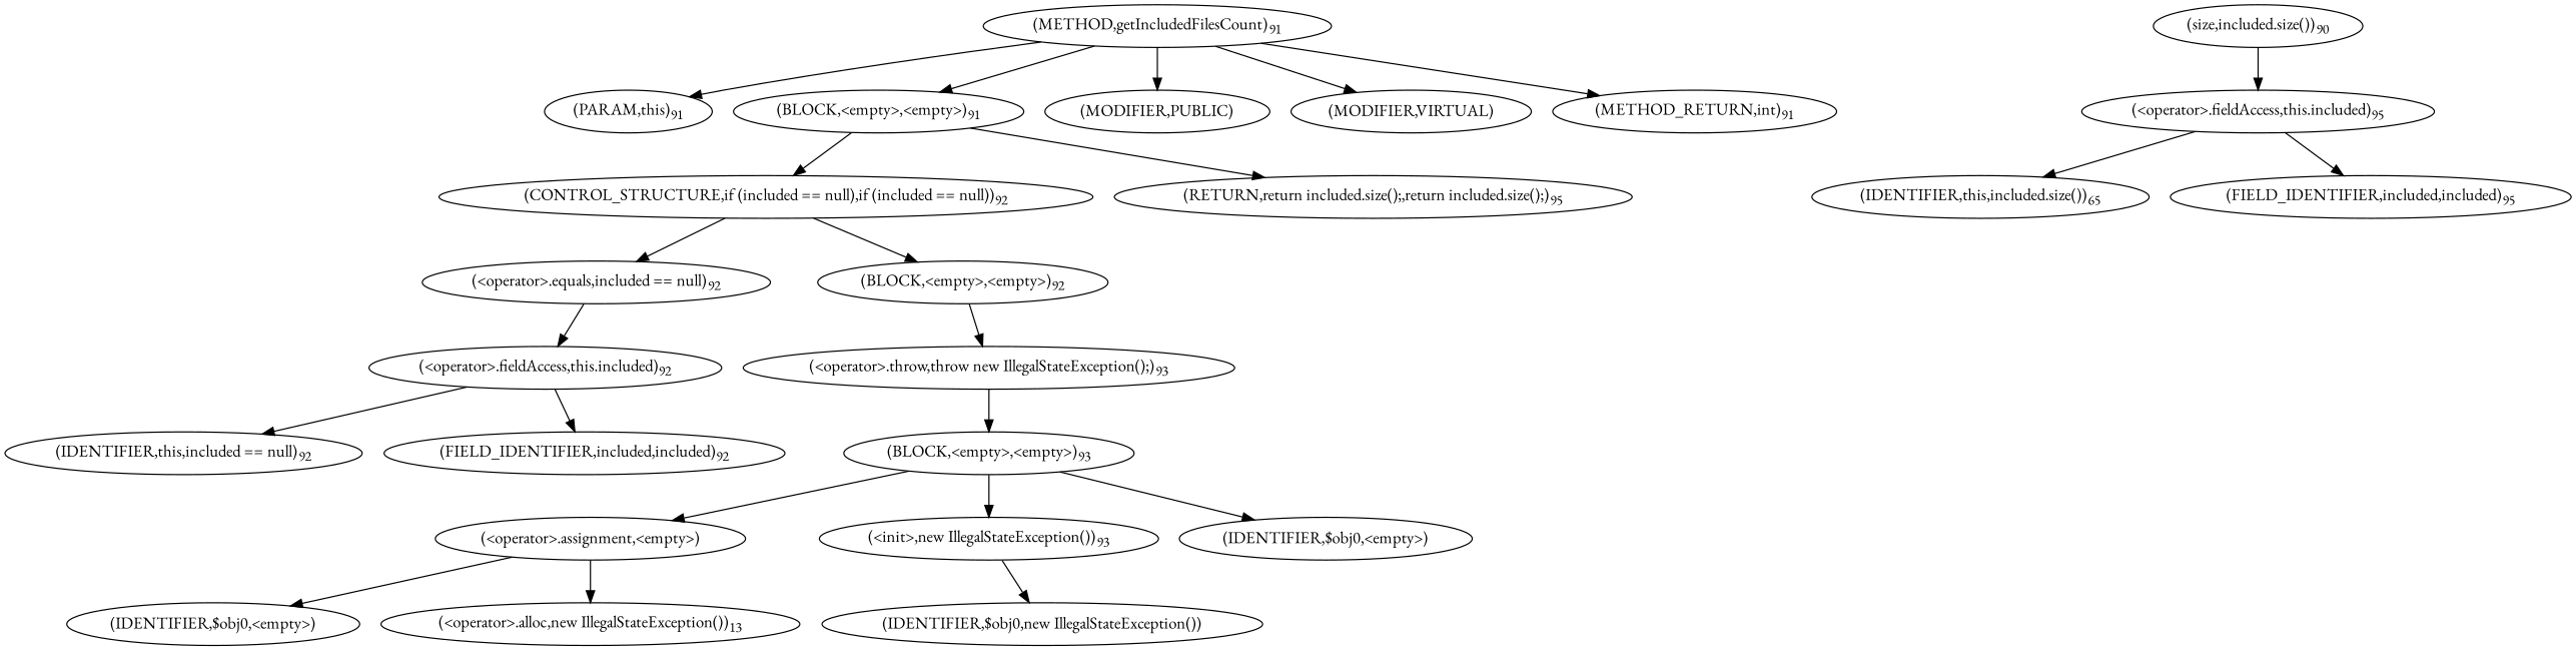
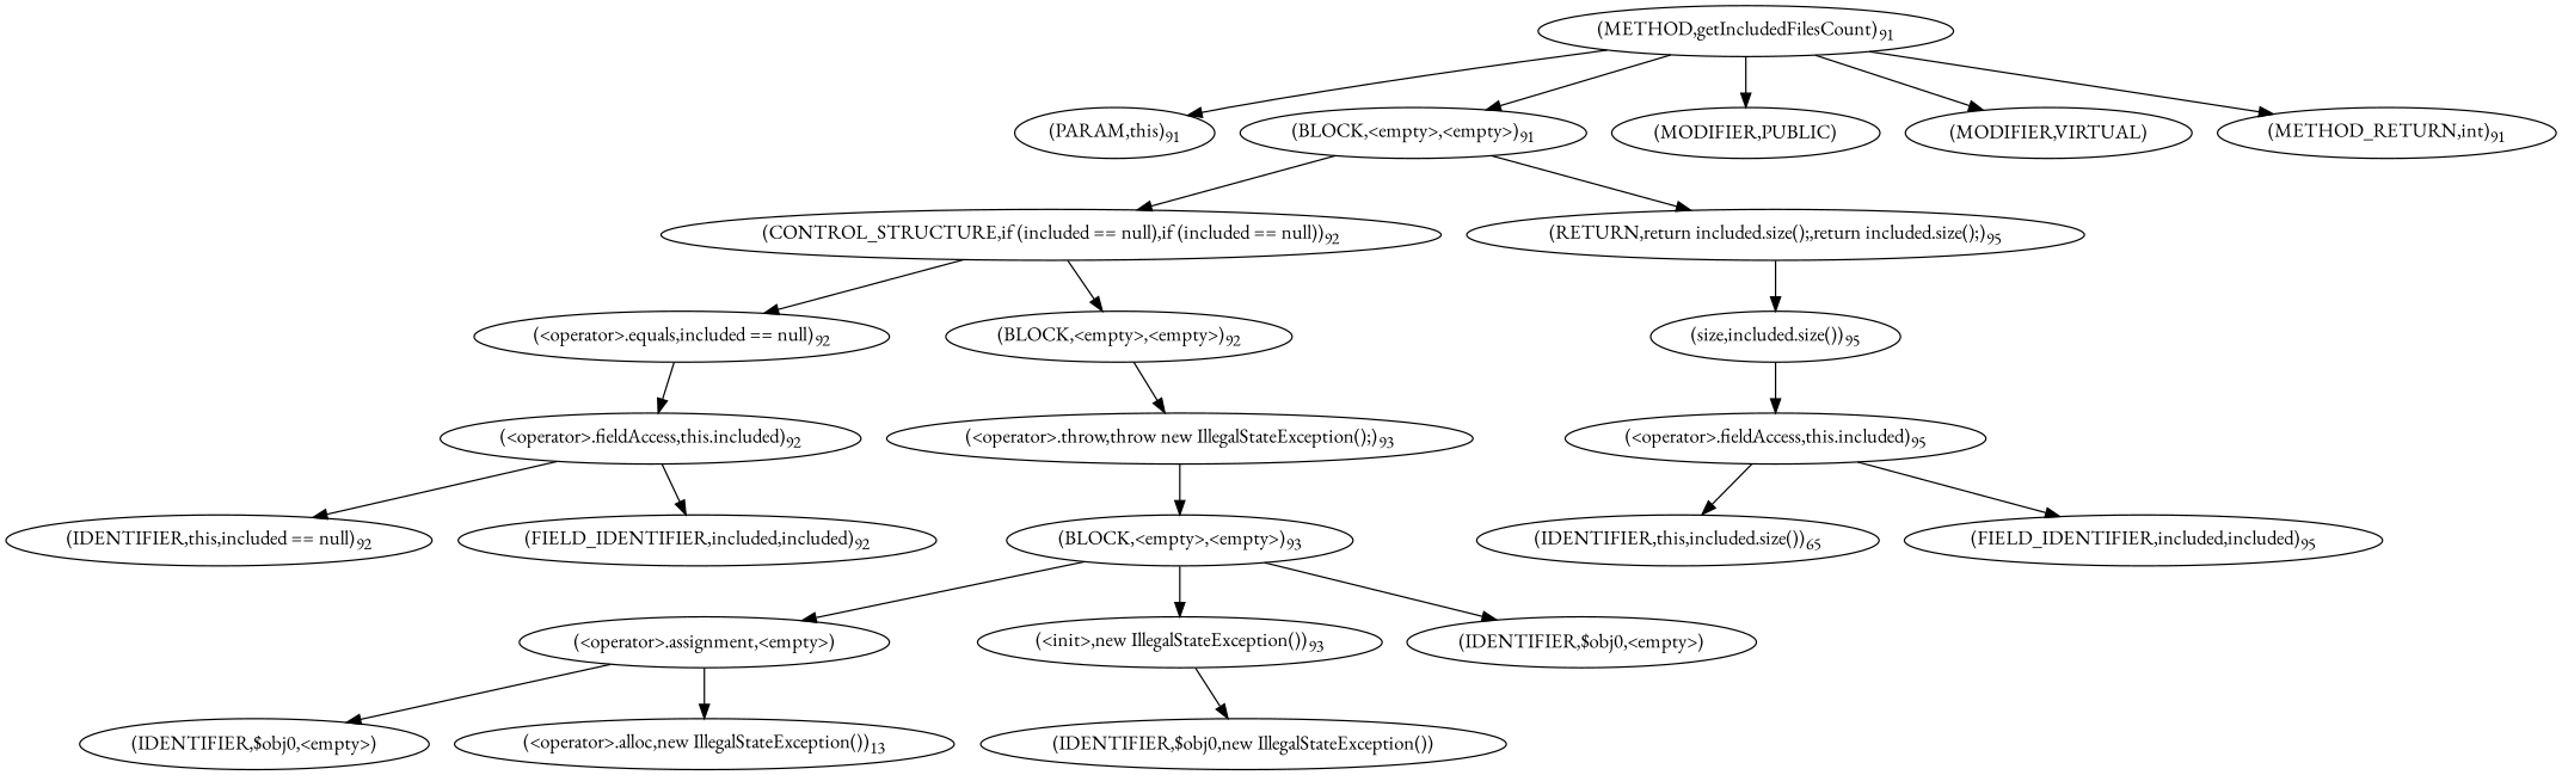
  digraph {
    fontname="EB Garamond"
    node [fontname="EB Garamond"]
    edge [fontname="EB Garamond"]
    n1 [label=<(METHOD,getIncludedFilesCount)<SUB>91</SUB>>]
    n2 [label=<(PARAM,this)<SUB>91</SUB>>]
    n3 [label=<(BLOCK,&lt;empty&gt;,&lt;empty&gt;)<SUB>91</SUB>>]
    n4 [label=<(MODIFIER,PUBLIC)>]
    n5 [label=<(MODIFIER,VIRTUAL)>]
    n6 [label=<(METHOD_RETURN,int)<SUB>91</SUB>>]
    n7 [label=<(CONTROL_STRUCTURE,if (included == null),if (included == null))<SUB>92</SUB>>]
    n8 [label=<(RETURN,return included.size();,return included.size();)<SUB>95</SUB>>]
    n9 [label=<(&lt;operator&gt;.equals,included == null)<SUB>92</SUB>>]
    n10 [label=<(BLOCK,&lt;empty&gt;,&lt;empty&gt;)<SUB>92</SUB>>]
-   n11 [label=<(size,included.size())<SUB>90</SUB>>]
+   n11 [label=<(size,included.size())<SUB>95</SUB>>]
    n12 [label=<(&lt;operator&gt;.fieldAccess,this.included)<SUB>92</SUB>>]
    n13 [label=<(&lt;operator&gt;.throw,throw new IllegalStateException();)<SUB>93</SUB>>]
    n14 [label=<(IDENTIFIER,this,included == null)<SUB>92</SUB>>]
    n15 [label=<(FIELD_IDENTIFIER,included,included)<SUB>92</SUB>>]
    n16 [label=<(BLOCK,&lt;empty&gt;,&lt;empty&gt;)<SUB>93</SUB>>]
    n17 [label=<(&lt;operator&gt;.assignment,&lt;empty&gt;)>]
    n18 [label=<(&lt;init&gt;,new IllegalStateException())<SUB>93</SUB>>]
    n19 [label=<(IDENTIFIER,$obj0,&lt;empty&gt;)>]
    n20 [label=<(IDENTIFIER,$obj0,&lt;empty&gt;)>]
    n21 [label=<(&lt;operator&gt;.alloc,new IllegalStateException())<SUB>13</SUB>>]
    n22 [label=<(IDENTIFIER,$obj0,new IllegalStateException())>]
    n23 [label=<(&lt;operator&gt;.fieldAccess,this.included)<SUB>95</SUB>>]
    n24 [label=<(IDENTIFIER,this,included.size())<SUB>65</SUB>>]
    n25 [label=<(FIELD_IDENTIFIER,included,included)<SUB>95</SUB>>]
    n1 -> n2
    n1 -> n3
    n1 -> n4
    n1 -> n5
    n1 -> n6
    n3 -> n7
    n3 -> n8
    n7 -> n9
    n7 -> n10
+   n8 -> n11
    n9 -> n12
    n10 -> n13
    n11 -> n23
    n12 -> n14
    n12 -> n15
    n13 -> n16
    n16 -> n17
    n16 -> n18
    n16 -> n19
    n17 -> n20
    n17 -> n21
    n18 -> n22
    n23 -> n24
    n23 -> n25
  }
